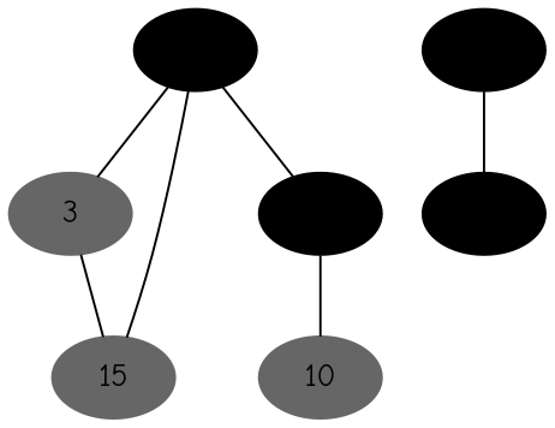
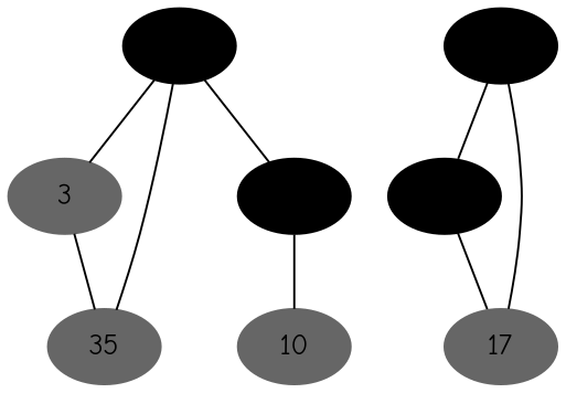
  graph {
    fontname="Comic Neue"
    node [color=black fontname="Comic Neue" style=filled]
    edge [fontname="Comic Neue"]
    2 [super="+4+16+18"]
    3 [color=gray40 super="+5"]
    9 [super="+20"]
-   15 [color=gray40 super="+4+12"]
+   15 [color=gray40 super="+4+12" label=35]
    6
    13 [super="+8"]
+   17 [color=gray40 super="+19"]
    10 [color=gray40 super="+11+12+14"]
    2 -- 3
    2 -- 9
    2 -- 15
    3 -- 15
    9 -- 10
    6 -- 13
+   6 -- 17
+   13 -- 17
  }
